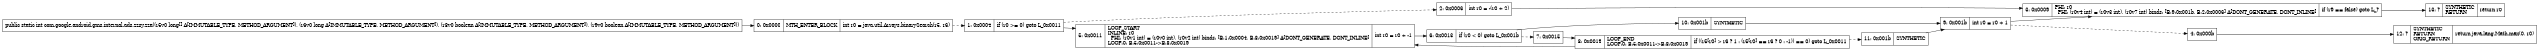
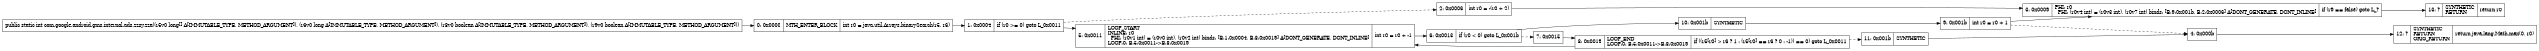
  digraph {
    rankdir=LR
    node [shape=record]
    n1 [label="{0\:\ 0x0000|MTH_ENTER_BLOCK\l|int r0 = java.util.Arrays.binarySearch(r5, r6)\l}"]
    n2 [label="{1\:\ 0x0004|if (r0 \>= 0) goto L_0x0011\l}"]
    n3 [label="{2\:\ 0x0006|int r0 = \-(r0 + 2)\l}"]
    n4 [label="{5\:\ 0x0011|LOOP_START\lINLINE: r0 \l  PHI: (r0v1 int) = (r0v0 int), (r0v2 int) binds: [B:1:0x0004, B:8:0x0019] A[DONT_GENERATE, DONT_INLINE]\lLOOP:0: B:5:0x0011\-\>B:8:0x0019\l|int r0 = r0 + \-1\l}"]
    n5 [label="{3\:\ 0x0009|PHI: r0 \l  PHI: (r0v4 int) = (r0v3 int), (r0v7 int) binds: [B:9:0x001b, B:2:0x0006] A[DONT_GENERATE, DONT_INLINE]\l|if (r9 == false) goto L_?\l}"]
    n6 [label="{6\:\ 0x0013|if (r0 \< 0) goto L_0x001b\l}"]
    n7 [label="{13\:\ ?|SYNTHETIC\lRETURN\l|return r0\l}"]
    n8 [label="{4\:\ 0x000b}"]
    n9 [label="{12\:\ ?|SYNTHETIC\lRETURN\lORIG_RETURN\l|return java.lang.Math.max(0, r0)\l}"]
    n10 [label="{7\:\ 0x0015}"]
    n11 [label="{10\:\ 0x001b|SYNTHETIC\l}"]
    n12 [label="{8\:\ 0x0019|LOOP_END\lLOOP:0: B:5:0x0011\-\>B:8:0x0019\l|if ((r5[r0] \> r6 ? 1 : (r5[r0] == r6 ? 0 : \-1)) == 0) goto L_0x0011\l}"]
    n13 [label="{9\:\ 0x001b|int r0 = r0 + 1\l}"]
    n14 [label="{11\:\ 0x001b|SYNTHETIC\l}"]
    n15 [label="{public static int com.google.android.gms.internal.ads.zzsy.zza((r5v0 long[] A[IMMUTABLE_TYPE, METHOD_ARGUMENT]), (r6v0 long A[IMMUTABLE_TYPE, METHOD_ARGUMENT]), (r8v0 boolean A[IMMUTABLE_TYPE, METHOD_ARGUMENT]), (r9v0 boolean A[IMMUTABLE_TYPE, METHOD_ARGUMENT])) }"]
-   n1 -> n2 [style=dashed]
+   n1 -> n2
    n2 -> n3 [style=dashed]
    n2 -> n4
    n3 -> n5
    n4 -> n6
    n5 -> n7
    n6 -> n10 [style=dashed]
    n6 -> n11
    n8 -> n9
    n10 -> n12
    n11 -> n13
    n12 -> n4
    n12 -> n14 [style=dashed]
    n13 -> n5
    n13 -> n8 [style=dashed]
-   n14 -> n13
+   n14 -> n8
    n15 -> n1
  }
